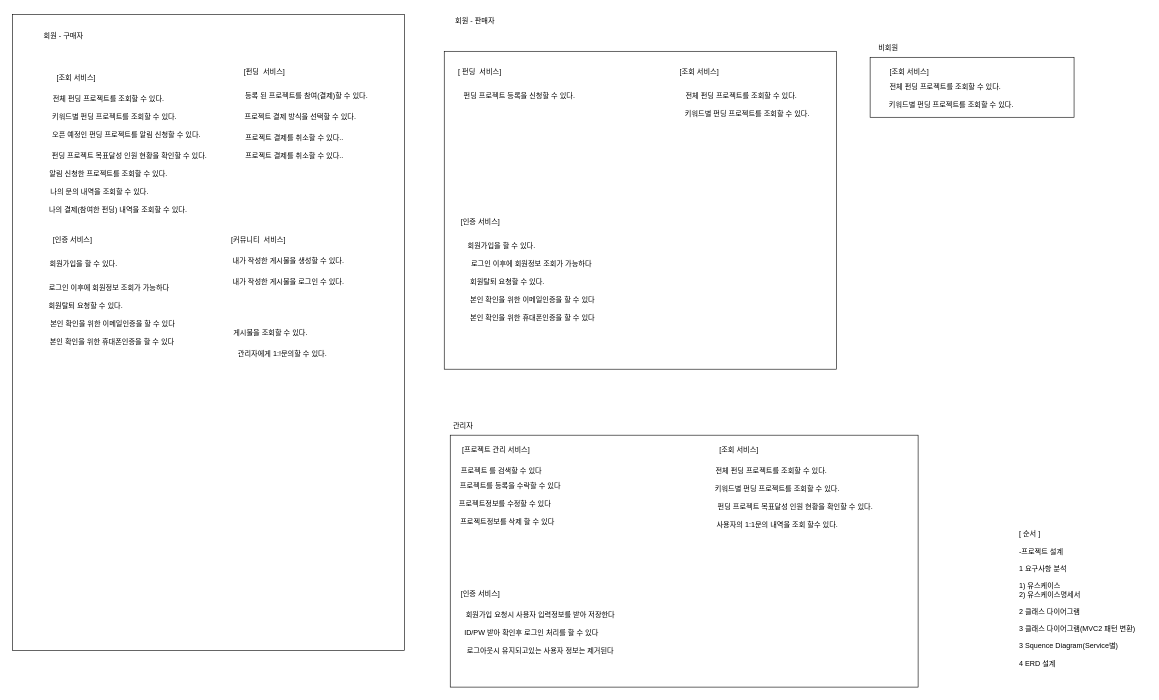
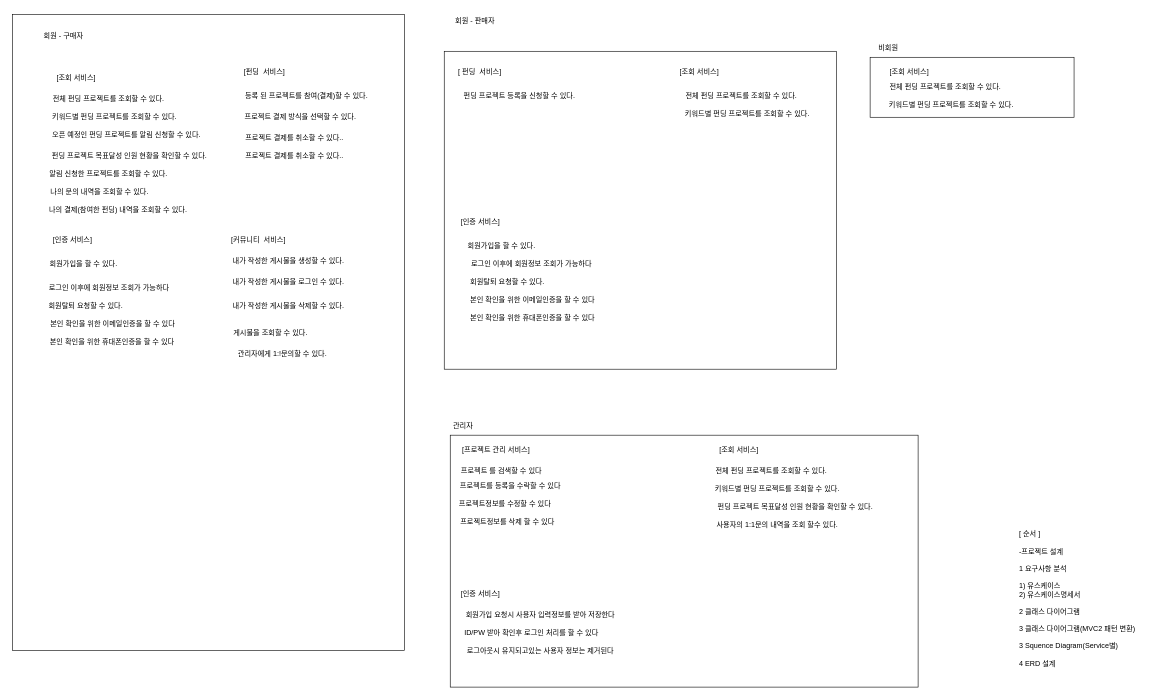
  <mxCell id="0" />
  <mxCell id="1" parent="0" />
  <mxCell id="2" value="" style="rounded=0;whiteSpace=wrap;html=1;" parent="1" vertex="1"><mxGeometry x="750" y="725" width="780" height="420" as="geometry" /></mxCell>
  <mxCell id="3" value="" style="rounded=0;whiteSpace=wrap;html=1;" parent="1" vertex="1"><mxGeometry x="1450" y="95" width="340" height="100" as="geometry" /></mxCell>
  <mxCell id="4" value="" style="rounded=0;whiteSpace=wrap;html=1;" parent="1" vertex="1"><mxGeometry x="740" y="85" width="654" height="530" as="geometry" /></mxCell>
  <mxCell id="5" value="회원 - 판매자" style="text;html=1;align=center;verticalAlign=middle;resizable=0;points=[];autosize=1;strokeColor=none;fillColor=none;" parent="1" vertex="1"><mxGeometry x="746" y="20" width="90" height="30" as="geometry" /></mxCell>
  <mxCell id="6" value="비회원" style="text;html=1;align=center;verticalAlign=middle;resizable=0;points=[];autosize=1;strokeColor=none;fillColor=none;" parent="1" vertex="1"><mxGeometry x="1450" y="65" width="60" height="30" as="geometry" /></mxCell>
  <mxCell id="7" value="관리자" style="text;html=1;align=center;verticalAlign=middle;resizable=0;points=[];autosize=1;strokeColor=none;fillColor=none;" parent="1" vertex="1"><mxGeometry x="741" y="695" width="60" height="30" as="geometry" /></mxCell>
  <mxCell id="8" value="펀딩 프로젝트 등록을 신청할 수 있다." style="text;html=1;align=center;verticalAlign=middle;resizable=0;points=[];autosize=1;strokeColor=none;fillColor=none;" parent="1" vertex="1"><mxGeometry x="755" y="145" width="220" height="30" as="geometry" /></mxCell>
  <mxCell id="9" value="[ 펀딩&amp;nbsp; 서비스]" style="text;html=1;align=center;verticalAlign=middle;resizable=0;points=[];autosize=1;strokeColor=none;fillColor=none;" parent="1" vertex="1"><mxGeometry x="749" y="105" width="100" height="30" as="geometry" /></mxCell>
  <mxCell id="10" value="[조회 서비스]" style="text;html=1;align=center;verticalAlign=middle;resizable=0;points=[];autosize=1;strokeColor=none;fillColor=none;" parent="1" vertex="1"><mxGeometry x="1470" y="105" width="90" height="30" as="geometry" /></mxCell>
  <mxCell id="11" value="[인증 서비스]" style="text;html=1;align=center;verticalAlign=middle;resizable=0;points=[];autosize=1;strokeColor=none;fillColor=none;" parent="1" vertex="1"><mxGeometry x="755" y="355" width="90" height="30" as="geometry" /></mxCell>
  <mxCell id="12" value="로그인 이후에 회원정보 조회가 가능하다" style="text;html=1;align=center;verticalAlign=middle;resizable=0;points=[];autosize=1;strokeColor=none;fillColor=none;" parent="1" vertex="1"><mxGeometry x="765" y="425" width="240" height="30" as="geometry" /></mxCell>
  <mxCell id="13" value="회원탈퇴 요청할 수 있다." style="text;html=1;align=center;verticalAlign=middle;resizable=0;points=[];autosize=1;strokeColor=none;fillColor=none;" parent="1" vertex="1"><mxGeometry x="765" y="455" width="160" height="30" as="geometry" /></mxCell>
  <mxCell id="14" value="[조회 서비스]" style="text;html=1;align=center;verticalAlign=middle;resizable=0;points=[];autosize=1;strokeColor=none;fillColor=none;" parent="1" vertex="1"><mxGeometry x="1120" y="105" width="90" height="30" as="geometry" /></mxCell>
  <mxCell id="15" value="프로젝트 를 검색할 수 있다" style="text;html=1;align=center;verticalAlign=middle;resizable=0;points=[];autosize=1;strokeColor=none;fillColor=none;" parent="1" vertex="1"><mxGeometry x="750" y="770" width="170" height="30" as="geometry" /></mxCell>
  <mxCell id="16" value="[프로젝트 관리 서비스]" style="text;html=1;align=center;verticalAlign=middle;resizable=0;points=[];autosize=1;strokeColor=none;fillColor=none;" parent="1" vertex="1"><mxGeometry x="756" y="735" width="140" height="30" as="geometry" /></mxCell>
  <mxCell id="17" value="프로젝트를 등록을 수락할 수 있다" style="text;html=1;align=center;verticalAlign=middle;resizable=0;points=[];autosize=1;strokeColor=none;fillColor=none;" parent="1" vertex="1"><mxGeometry x="750" y="795" width="200" height="30" as="geometry" /></mxCell>
  <mxCell id="18" value="프로젝트정보를 수정할 수 있다" style="text;html=1;align=center;verticalAlign=middle;resizable=0;points=[];autosize=1;strokeColor=none;fillColor=none;" parent="1" vertex="1"><mxGeometry x="746" y="825" width="190" height="30" as="geometry" /></mxCell>
  <mxCell id="19" value="프로젝트정보를 삭제 할 수 있다" style="text;html=1;align=center;verticalAlign=middle;resizable=0;points=[];autosize=1;strokeColor=none;fillColor=none;" parent="1" vertex="1"><mxGeometry x="750" y="855" width="190" height="30" as="geometry" /></mxCell>
  <mxCell id="20" value="본인 확인을 위한 이메일인증을 할 수 있다" style="text;html=1;align=center;verticalAlign=middle;resizable=0;points=[];autosize=1;strokeColor=none;fillColor=none;" parent="1" vertex="1"><mxGeometry x="762" y="485" width="250" height="30" as="geometry" /></mxCell>
  <mxCell id="21" value="본인 확인을 위한 휴대폰인증을 할 수 있다" style="text;html=1;align=center;verticalAlign=middle;resizable=0;points=[];autosize=1;strokeColor=none;fillColor=none;" parent="1" vertex="1"><mxGeometry x="762" y="515" width="250" height="30" as="geometry" /></mxCell>
  <mxCell id="22" value="&lt;div style=&quot;text-align: left;&quot;&gt;&lt;span style=&quot;background-color: initial;&quot;&gt;[ 순서 ]&lt;/span&gt;&lt;/div&gt;&lt;div style=&quot;text-align: left;&quot;&gt;&lt;span style=&quot;background-color: initial;&quot;&gt;&lt;br&gt;&lt;/span&gt;&lt;/div&gt;&lt;div style=&quot;text-align: left;&quot;&gt;&lt;span style=&quot;background-color: initial;&quot;&gt;-프로젝트 설계&lt;/span&gt;&lt;/div&gt;&lt;div style=&quot;text-align: left;&quot;&gt;&lt;span style=&quot;background-color: initial;&quot;&gt;&lt;br&gt;&lt;/span&gt;&lt;/div&gt;&lt;div style=&quot;text-align: left;&quot;&gt;&lt;span style=&quot;background-color: initial;&quot;&gt;1 요구사항 분석&lt;/span&gt;&lt;/div&gt;&lt;div style=&quot;text-align: left;&quot;&gt;&lt;span style=&quot;background-color: initial;&quot;&gt;&lt;br&gt;&lt;/span&gt;&lt;/div&gt;&lt;div style=&quot;text-align: left;&quot;&gt;&lt;span style=&quot;background-color: initial;&quot;&gt;1) 유스케이스&amp;nbsp;&lt;/span&gt;&lt;/div&gt;&lt;span style=&quot;&quot;&gt;&lt;div style=&quot;text-align: left;&quot;&gt;&lt;span style=&quot;background-color: initial;&quot;&gt;2) 유스케이스명세서&lt;/span&gt;&lt;/div&gt;&lt;div style=&quot;text-align: left;&quot;&gt;&lt;span style=&quot;background-color: initial;&quot;&gt;&lt;br&gt;&lt;/span&gt;&lt;/div&gt;&lt;div style=&quot;text-align: left;&quot;&gt;&lt;span style=&quot;background-color: initial;&quot;&gt;2 클래스 다이어그램&lt;/span&gt;&lt;/div&gt;&lt;div style=&quot;text-align: left;&quot;&gt;&lt;span style=&quot;background-color: initial;&quot;&gt;&lt;br&gt;&lt;/span&gt;&lt;/div&gt;&lt;div style=&quot;text-align: left;&quot;&gt;3 클래스 다이어그램(MVC2 패턴 변환)&lt;/div&gt;&lt;div style=&quot;text-align: left;&quot;&gt;&lt;br&gt;&lt;/div&gt;&lt;div style=&quot;text-align: left;&quot;&gt;3 Squence Diagram(Service별)&lt;/div&gt;&lt;div style=&quot;text-align: left;&quot;&gt;&lt;br&gt;&lt;/div&gt;&lt;div style=&quot;text-align: left;&quot;&gt;4 ERD 설계&lt;/div&gt;&lt;div style=&quot;text-align: left;&quot;&gt;&lt;br&gt;&lt;/div&gt;&lt;/span&gt;" style="text;html=1;align=center;verticalAlign=middle;resizable=0;points=[];autosize=1;strokeColor=none;fillColor=none;" parent="1" vertex="1"><mxGeometry x="1680" y="875" width="230" height="260" as="geometry" /></mxCell>
  <mxCell id="23" value="" style="rounded=0;whiteSpace=wrap;html=1;" parent="1" vertex="1"><mxGeometry x="20" y="24" width="654" height="1060" as="geometry" /></mxCell>
  <mxCell id="24" value="회원 - 구매자" style="text;html=1;align=center;verticalAlign=middle;resizable=0;points=[];autosize=1;strokeColor=none;fillColor=none;" parent="1" vertex="1"><mxGeometry x="60" y="45" width="90" height="30" as="geometry" /></mxCell>
  <mxCell id="25" value="[조회 서비스]" style="text;html=1;align=center;verticalAlign=middle;resizable=0;points=[];autosize=1;strokeColor=none;fillColor=none;" parent="1" vertex="1"><mxGeometry x="81" y="115" width="90" height="30" as="geometry" /></mxCell>
  <mxCell id="26" value="전체 펀딩 프로젝트를 조회할 수 있다." style="text;html=1;align=center;verticalAlign=middle;resizable=0;points=[];autosize=1;strokeColor=none;fillColor=none;" parent="1" vertex="1"><mxGeometry x="70" y="150" width="220" height="30" as="geometry" /></mxCell>
  <mxCell id="27" value="[펀딩&amp;nbsp; 서비스]" style="text;html=1;align=center;verticalAlign=middle;resizable=0;points=[];autosize=1;strokeColor=none;fillColor=none;" parent="1" vertex="1"><mxGeometry x="390" y="105" width="100" height="30" as="geometry" /></mxCell>
  <mxCell id="28" value="[인증 서비스]" style="text;html=1;align=center;verticalAlign=middle;resizable=0;points=[];autosize=1;strokeColor=none;fillColor=none;" parent="1" vertex="1"><mxGeometry x="75" y="385" width="90" height="30" as="geometry" /></mxCell>
  <mxCell id="29" value="등록 된 프로젝트를 참여(결제)할 수 있다." style="text;html=1;align=center;verticalAlign=middle;resizable=0;points=[];autosize=1;strokeColor=none;fillColor=none;" parent="1" vertex="1"><mxGeometry x="390" y="145" width="240" height="30" as="geometry" /></mxCell>
  <mxCell id="30" value="프로젝트 결제 방식을 선택할 수 있다." style="text;html=1;align=center;verticalAlign=middle;resizable=0;points=[];autosize=1;strokeColor=none;fillColor=none;" parent="1" vertex="1"><mxGeometry x="390" y="180" width="220" height="30" as="geometry" /></mxCell>
  <mxCell id="31" value="프로젝트 결제를 취소할 수 있다.." style="text;html=1;align=center;verticalAlign=middle;resizable=0;points=[];autosize=1;strokeColor=none;fillColor=none;" parent="1" vertex="1"><mxGeometry x="390" y="215" width="200" height="30" as="geometry" /></mxCell>
  <mxCell id="32" value="프로젝트 결제를 취소할 수 있다.." style="text;html=1;align=center;verticalAlign=middle;resizable=0;points=[];autosize=1;strokeColor=none;fillColor=none;" parent="1" vertex="1"><mxGeometry x="390" y="245" width="200" height="30" as="geometry" /></mxCell>
  <mxCell id="33" value="펀딩 프로젝트 목표달성 인원 현황을 확인할 수 있다." style="text;html=1;align=center;verticalAlign=middle;resizable=0;points=[];autosize=1;strokeColor=none;fillColor=none;" parent="1" vertex="1"><mxGeometry x="65" y="245" width="300" height="30" as="geometry" /></mxCell>
  <mxCell id="34" value="오픈 예정인 펀딩 프로젝트를 알림 신청할 수 있다." style="text;html=1;align=center;verticalAlign=middle;resizable=0;points=[];autosize=1;strokeColor=none;fillColor=none;" parent="1" vertex="1"><mxGeometry x="65" y="210" width="290" height="30" as="geometry" /></mxCell>
  <mxCell id="35" value="키워드별 펀딩 프로젝트를 조회할 수 있다." style="text;html=1;align=center;verticalAlign=middle;resizable=0;points=[];autosize=1;strokeColor=none;fillColor=none;" parent="1" vertex="1"><mxGeometry x="65" y="180" width="250" height="30" as="geometry" /></mxCell>
  <mxCell id="36" value="[커뮤니티&amp;nbsp; 서비스]" style="text;html=1;align=center;verticalAlign=middle;resizable=0;points=[];autosize=1;strokeColor=none;fillColor=none;" parent="1" vertex="1"><mxGeometry x="370" y="385" width="120" height="30" as="geometry" /></mxCell>
  <mxCell id="37" value="내가 작성한 게시물을 생성할 수 있다." style="text;html=1;align=center;verticalAlign=middle;resizable=0;points=[];autosize=1;strokeColor=none;fillColor=none;" parent="1" vertex="1"><mxGeometry x="370" y="419" width="220" height="30" as="geometry" /></mxCell>
  <mxCell id="38" value="내가 작성한 게시물을 로그인 수 있다." style="text;html=1;align=center;verticalAlign=middle;resizable=0;points=[];autosize=1;strokeColor=none;fillColor=none;" parent="1" vertex="1"><mxGeometry x="370" y="455" width="220" height="30" as="geometry" /></mxCell>
+ <mxCell id="39" value="내가 작성한 게시물을 삭제할 수 있다." style="text;html=1;align=center;verticalAlign=middle;resizable=0;points=[];autosize=1;strokeColor=none;fillColor=none;" parent="1" vertex="1"><mxGeometry x="370" y="495" width="220" height="30" as="geometry" /></mxCell>
  <mxCell id="40" value="게시물을 조회할 수 있다." style="text;html=1;align=center;verticalAlign=middle;resizable=0;points=[];autosize=1;strokeColor=none;fillColor=none;" parent="1" vertex="1"><mxGeometry x="370" y="539" width="160" height="30" as="geometry" /></mxCell>
  <mxCell id="41" value="알림 신청한 프로젝트를 조회할 수 있다." style="text;html=1;align=center;verticalAlign=middle;resizable=0;points=[];autosize=1;strokeColor=none;fillColor=none;" parent="1" vertex="1"><mxGeometry x="60" y="275" width="240" height="30" as="geometry" /></mxCell>
  <mxCell id="42" value="나의 문의 내역을 조회할 수 있다." style="text;html=1;align=center;verticalAlign=middle;resizable=0;points=[];autosize=1;strokeColor=none;fillColor=none;" parent="1" vertex="1"><mxGeometry x="65" y="305" width="200" height="30" as="geometry" /></mxCell>
  <mxCell id="43" value="나의 결제(참여한 펀딩) 내역을 조회할 수 있다." style="text;html=1;align=center;verticalAlign=middle;resizable=0;points=[];autosize=1;strokeColor=none;fillColor=none;" parent="1" vertex="1"><mxGeometry x="61" y="335" width="270" height="30" as="geometry" /></mxCell>
  <mxCell id="44" value="관리자에게 1:!문의할 수 있다." style="text;html=1;align=center;verticalAlign=middle;resizable=0;points=[];autosize=1;strokeColor=none;fillColor=none;" parent="1" vertex="1"><mxGeometry x="380" y="575" width="180" height="30" as="geometry" /></mxCell>
  <mxCell id="45" value="[조회 서비스]" style="text;html=1;align=center;verticalAlign=middle;resizable=0;points=[];autosize=1;strokeColor=none;fillColor=none;" parent="1" vertex="1"><mxGeometry x="1186" y="735" width="90" height="30" as="geometry" /></mxCell>
  <mxCell id="46" value="전체 펀딩 프로젝트를 조회할 수 있다." style="text;html=1;align=center;verticalAlign=middle;resizable=0;points=[];autosize=1;strokeColor=none;fillColor=none;" parent="1" vertex="1"><mxGeometry x="1175" y="770" width="220" height="30" as="geometry" /></mxCell>
  <mxCell id="47" value="펀딩 프로젝트 목표달성 인원 현황을 확인할 수 있다." style="text;html=1;align=center;verticalAlign=middle;resizable=0;points=[];autosize=1;strokeColor=none;fillColor=none;" parent="1" vertex="1"><mxGeometry x="1175" y="830" width="300" height="30" as="geometry" /></mxCell>
  <mxCell id="48" value="키워드별 펀딩 프로젝트를 조회할 수 있다." style="text;html=1;align=center;verticalAlign=middle;resizable=0;points=[];autosize=1;strokeColor=none;fillColor=none;" parent="1" vertex="1"><mxGeometry x="1170" y="800" width="250" height="30" as="geometry" /></mxCell>
  <mxCell id="49" value="사용자의 1:1문의 내역을 조회 할수 있다." style="text;html=1;align=center;verticalAlign=middle;resizable=0;points=[];autosize=1;strokeColor=none;fillColor=none;" parent="1" vertex="1"><mxGeometry x="1175" y="860" width="240" height="30" as="geometry" /></mxCell>
  <mxCell id="50" value="[인증 서비스]" style="text;html=1;align=center;verticalAlign=middle;resizable=0;points=[];autosize=1;strokeColor=none;fillColor=none;" parent="1" vertex="1"><mxGeometry x="755" y="975" width="90" height="30" as="geometry" /></mxCell>
  <mxCell id="51" value="회원가입 요청시 사용자 입력정보를 받아 저장한다" style="text;html=1;align=center;verticalAlign=middle;resizable=0;points=[];autosize=1;strokeColor=none;fillColor=none;" parent="1" vertex="1"><mxGeometry x="755" y="1009" width="290" height="30" as="geometry" /></mxCell>
  <mxCell id="52" value="ID/PW 받아 확인후 로그인 처리를 할 수 있다" style="text;html=1;align=center;verticalAlign=middle;resizable=0;points=[];autosize=1;strokeColor=none;fillColor=none;" parent="1" vertex="1"><mxGeometry x="755" y="1039" width="260" height="30" as="geometry" /></mxCell>
  <mxCell id="53" value="로그아웃시 유지되고있는 사용자 정보는 제거된다" style="text;html=1;align=center;verticalAlign=middle;resizable=0;points=[];autosize=1;strokeColor=none;fillColor=none;" parent="1" vertex="1"><mxGeometry x="755" y="1069" width="290" height="30" as="geometry" /></mxCell>
  <mxCell id="54" value="회원가입을 할 수 있다.&amp;nbsp;" style="text;html=1;align=center;verticalAlign=middle;resizable=0;points=[];autosize=1;strokeColor=none;fillColor=none;" parent="1" vertex="1"><mxGeometry x="762" y="395" width="150" height="30" as="geometry" /></mxCell>
  <mxCell id="55" value="로그인 이후에 회원정보 조회가 가능하다" style="text;html=1;align=center;verticalAlign=middle;resizable=0;points=[];autosize=1;strokeColor=none;fillColor=none;" parent="1" vertex="1"><mxGeometry x="61" y="464" width="240" height="30" as="geometry" /></mxCell>
  <mxCell id="56" value="회원탈퇴 요청할 수 있다." style="text;html=1;align=center;verticalAlign=middle;resizable=0;points=[];autosize=1;strokeColor=none;fillColor=none;" parent="1" vertex="1"><mxGeometry x="62" y="494" width="160" height="30" as="geometry" /></mxCell>
  <mxCell id="57" value="본인 확인을 위한 이메일인증을 할 수 있다" style="text;html=1;align=center;verticalAlign=middle;resizable=0;points=[];autosize=1;strokeColor=none;fillColor=none;" parent="1" vertex="1"><mxGeometry x="62" y="524" width="250" height="30" as="geometry" /></mxCell>
  <mxCell id="58" value="본인 확인을 위한 휴대폰인증을 할 수 있다" style="text;html=1;align=center;verticalAlign=middle;resizable=0;points=[];autosize=1;strokeColor=none;fillColor=none;" parent="1" vertex="1"><mxGeometry x="61" y="554" width="250" height="30" as="geometry" /></mxCell>
  <mxCell id="59" value="회원가입을 할 수 있다.&amp;nbsp;" style="text;html=1;align=center;verticalAlign=middle;resizable=0;points=[];autosize=1;strokeColor=none;fillColor=none;" parent="1" vertex="1"><mxGeometry x="65" y="425" width="150" height="30" as="geometry" /></mxCell>
  <mxCell id="60" value="전체 펀딩 프로젝트를 조회할 수 있다." style="text;html=1;align=center;verticalAlign=middle;resizable=0;points=[];autosize=1;strokeColor=none;fillColor=none;" parent="1" vertex="1"><mxGeometry x="1125" y="145" width="220" height="30" as="geometry" /></mxCell>
  <mxCell id="61" value="키워드별 펀딩 프로젝트를 조회할 수 있다." style="text;html=1;align=center;verticalAlign=middle;resizable=0;points=[];autosize=1;strokeColor=none;fillColor=none;" parent="1" vertex="1"><mxGeometry x="1120" y="175" width="250" height="30" as="geometry" /></mxCell>
  <mxCell id="62" value="전체 펀딩 프로젝트를 조회할 수 있다." style="text;html=1;align=center;verticalAlign=middle;resizable=0;points=[];autosize=1;strokeColor=none;fillColor=none;" parent="1" vertex="1"><mxGeometry x="1465" y="130" width="220" height="30" as="geometry" /></mxCell>
  <mxCell id="63" value="키워드별 펀딩 프로젝트를 조회할 수 있다." style="text;html=1;align=center;verticalAlign=middle;resizable=0;points=[];autosize=1;strokeColor=none;fillColor=none;" parent="1" vertex="1"><mxGeometry x="1460" y="160" width="250" height="30" as="geometry" /></mxCell>
